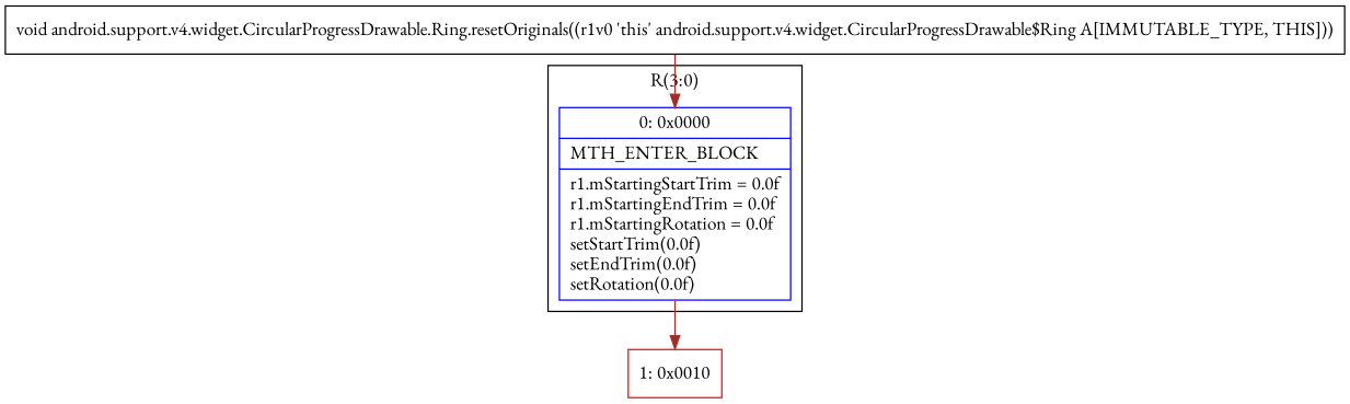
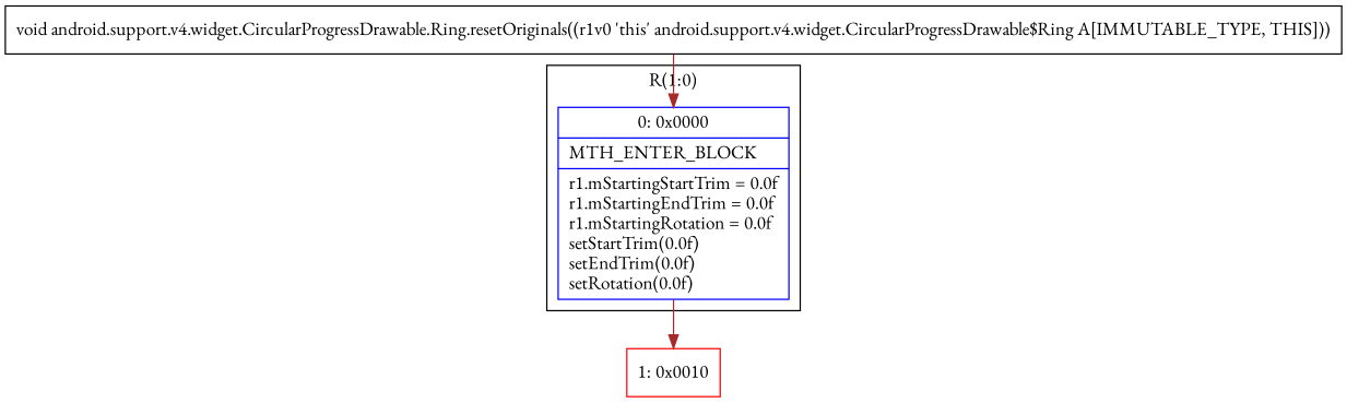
  digraph {
    fontname="EB Garamond"
    node [shape=record fontname="EB Garamond"]
    edge [color=brown fontname="EB Garamond"]
    n1 [color=blue label="{0\:\ 0x0000|MTH_ENTER_BLOCK\l|r1.mStartingStartTrim = 0.0f\lr1.mStartingEndTrim = 0.0f\lr1.mStartingRotation = 0.0f\lsetStartTrim(0.0f)\lsetEndTrim(0.0f)\lsetRotation(0.0f)\l}"]
    n2 [color=red label="{1\:\ 0x0010}"]
    n3 [label="{void android.support.v4.widget.CircularProgressDrawable.Ring.resetOriginals((r1v0 'this' android.support.v4.widget.CircularProgressDrawable$Ring A[IMMUTABLE_TYPE, THIS])) }"]
    subgraph cluster_1 {
-     label="R(3:0)"
+     label="R(1:0)"
      n1
    }
    n1 -> n2
    n3 -> n1
  }
